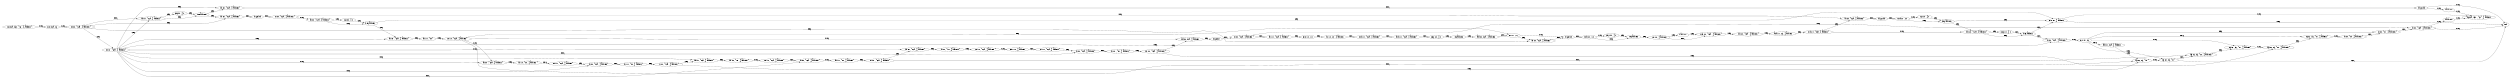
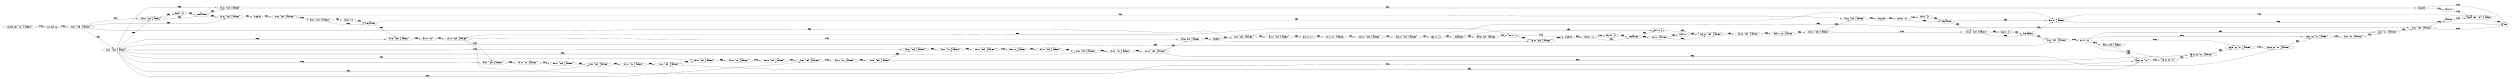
  digraph {
    rankdir=LR
    n1 [label="stp x29 , x30 , [ sp , #- address ]!"]
    n2 [label="mov x29 , sp"]
    n3 [label="str x0 , [ x29 , # address ]"]
    n4 [label="str x1 , [ x29 , # address ]"]
    n5 [label="ldr x0 , [ x29 , # address ]"]
    n6 [label="ldr x0 , [ x29 , # address ]"]
    n7 [label="ldr x0 , [ x29 , # address ]"]
    n8 [label="ldr x0 , [ x29 , # address ]"]
    n9 [label="ldr x0 , [ x29 , # address ]"]
    n10 [label="ldr x0 , [ x29 , # address ]"]
    n11 [label="ldr x0 , [ x29 , # address ]"]
    n12 [label="ldr x0 , [ x29 , # address ]"]
    n13 [label="ldr x0 , [ x29 , # address ]"]
    n14 [label="ldr x0 , [ x29 , # address ]"]
    n15 [label="ldr x0 , [ x29 , # address ]"]
    n16 [label="ldr x0 , [ x29 , # address ]"]
    n17 [label="cmp x0 , # 0"]
    n18 [label="b.ne address"]
    n19 [label="bl symbol"]
    n20 [label="bl symbol"]
    n21 [label="bl symbol"]
    n22 [label="ldr w0 , [ x0 ]"]
    n23 [label="ldr w0 , [ x0 , # address ]"]
    n24 [label="ldr w0 , [ x0 , # address ]"]
    n25 [label="ldr w0 , [ x0 , # address ]"]
    n26 [label="ldr w0 , [ x0 , # address ]"]
    n27 [label="ldr w0 , [ x0 , # address ]"]
    n28 [label="ldr w0 , [ x0 , # address ]"]
    n29 [label="mov x1 , x0"]
    n30 [label="str x0 , [ x29 , # address ]"]
    n31 [label=strb]
    n32 [label="b address"]
    n33 [label="ldr x0 , [ x29 , # address ]"]
    n34 [label="ldr x0 , [ x29 , # address ]"]
    n35 [label="cmp x0 , # 0"]
    n36 [label="b.eq address"]
    n37 [label="bl symbol"]
    n38 [label="mov x0 , # address"]
    n39 [label="ldp x29 , x30 , [ sp ] , # address"]
    n40 [label="str w0 , [ x29 , # address ]"]
    n41 [label="add x0 , x29 , # address"]
    n42 [label="mov x1 , x0"]
    n43 [label="ldp x2 , x3 , [ x0 ]"]
    n44 [label="bl symbol"]
    n45 [label="stp x2 , x3 , [ x1 ]"]
    n46 [label="str w0 , [ x29 , # address ]"]
    n47 [label="str w0 , [ x29 , # address ]"]
    n48 [label="str w0 , [ x29 , # address ]"]
    n49 [label="str w0 , [ x29 , # address ]"]
    n50 [label="ldp x2 , x3 , [ x0 , # address ]"]
    n51 [label="stp x2 , x3 , [ x1 , # address ]"]
    n52 [label="str w0 , [ x29 , # address ]"]
    n53 [label="mov w0 , # address"]
    n54 [label="str w0 , [ x29 , # address ]"]
    n55 [label="str w0 , [ x29 , # address ]"]
    n56 [label="ldp x2 , x3 , [ x0 , # address ]"]
    n57 [label="stp x2 , x3 , [ x1 , # address ]"]
    n58 [label="str x0 , [ x29 , # address ]"]
    n59 [label="ldr w0 , [ x29 , # address ]"]
    n60 [label="ldr x0 , [ x29 , # address ]"]
    n61 [label="mvn w0 , w0"]
    n62 [label="b address"]
    n63 [label="lsr w0 , w0 , # address"]
    n64 [label="strb w0 , [ x29 , # address ]"]
    n65 [label="ldrb w0 , [ x29 , # address ]"]
    n66 [label="cmp w0 , # 0"]
    n67 [label="b.eq address"]
+   n68 [label="mov w0 , # 0"]
    n69 [label="add x0 , x29 , # address"]
    n70 [label="strb w0 , [ x29 , # address ]"]
    n71 [label="ldrb w0 , [ x29 , # address ]"]
    n72 [label="and w0 , w5 , # address"]
    n73 [label="uxtb w0 , w0"]
    n74 [label="cmp w0 , # 0"]
    n75 [label="b.eq address"]
    n76 [label="mov w0 , # address"]
    n77 [label="b address"]
    n78 [label="ldrb w0 , [ x29 , # address ]"]
    n79 [label="cmp w0 , # 0"]
    n80 [label="b.eq address"]
    n81 [label="add x0 , x29 , # address"]
    n82 [label="str x0 , [ x1 , # address ]"]
    n83 [label="ldr x0 , [ x0 , # address ]"]
    n84 [label="strb w0 , [ x29 , # address ]"]
    n85 [label="uxtb w0 , w0"]
    n86 [label="cmp w0 , # 0"]
    n87 [label="b.eq address"]
    n1 -> n2 [label=DFG]
    n2 -> n3 [label=CFG]
    n3 -> n4 [label=CFG]
    n3 -> n5 [label=DFG]
    n3 -> n6 [label=DFG]
    n3 -> n7 [label=DFG]
    n4 -> n5 [label=CFG]
    n4 -> n8 [label=DFG]
    n4 -> n9 [label=DFG]
    n4 -> n10 [label=DFG]
    n4 -> n11 [label=DFG]
    n4 -> n12 [label=DFG]
    n4 -> n13 [label=DFG]
    n4 -> n14 [label=DFG]
    n4 -> n15 [label=DFG]
    n4 -> n16 [label=DFG]
    n5 -> n17 [label=CFG]
    n5 -> n18 [label=DFG]
    n6 -> n19 [label=DFG]
    n7 -> n20 [label=DFG]
    n8 -> n21 [label=DFG]
    n9 -> n22 [label=DFG]
    n10 -> n23 [label=DFG]
    n11 -> n24 [label=DFG]
    n12 -> n25 [label=DFG]
    n13 -> n26 [label=DFG]
    n14 -> n27 [label=DFG]
    n15 -> n28 [label=DFG]
    n16 -> n29 [label=DFG]
    n17 -> n18 [label=CFG]
    n18 -> n6 [label=CFG]
    n18 -> n8 [label=CFG]
    n19 -> n30 [label=DFG]
    n20 -> n73 [label=DFG]
    n21 -> n31 [label=DFG]
    n21 -> n32 [label=CFG]
    n22 -> n40 [label=DFG]
    n23 -> n46 [label=DFG]
    n24 -> n47 [label=DFG]
    n25 -> n48 [label=DFG]
    n26 -> n49 [label=DFG]
    n27 -> n52 [label=DFG]
    n28 -> n55 [label=DFG]
    n29 -> n45 [label=DFG]
    n29 -> n51 [label=DFG]
    n29 -> n57 [label=DFG]
    n29 -> n81 [label=CFG]
    n29 -> n82 [label=DFG]
    n30 -> n33 [label=DFG]
    n30 -> n34 [label=DFG]
    n32 -> n39 [label=CFG]
    n33 -> n35 [label=CFG]
    n33 -> n36 [label=DFG]
    n34 -> n37 [label=DFG]
    n35 -> n36 [label=CFG]
    n36 -> n9 [label=CFG]
    n36 -> n38 [label=CFG]
    n37 -> n85 [label=DFG]
    n38 -> n31 [label=DFG]
    n38 -> n39 [label=CFG]
-   n45 -> n31 [label=CFG]
+   n39 -> n31 [label=CFG]
    n40 -> n10 [label=CFG]
    n40 -> n41 [label=DFG]
    n40 -> n42 [label=DFG]
    n40 -> n43 [label=DFG]
    n41 -> n44 [label=DFG]
    n42 -> n7 [label=CFG]
    n42 -> n20 [label=DFG]
    n43 -> n45 [label=DFG]
    n44 -> n58 [label=DFG]
    n45 -> n50 [label=CFG]
    n46 -> n11 [label=CFG]
    n47 -> n12 [label=CFG]
    n47 -> n43 [label=DFG]
    n48 -> n13 [label=CFG]
    n49 -> n14 [label=CFG]
    n49 -> n50 [label=DFG]
    n50 -> n51 [label=DFG]
    n51 -> n56 [label=CFG]
    n52 -> n53 [label=CFG]
    n53 -> n54 [label=CFG]
    n54 -> n15 [label=CFG]
    n55 -> n41 [label=CFG]
    n55 -> n56 [label=DFG]
    n56 -> n57 [label=DFG]
    n57 -> n83 [label=CFG]
    n58 -> n59 [label=CFG]
    n58 -> n60 [label=DFG]
    n59 -> n61 [label=DFG]
    n60 -> n31 [label=DFG]
    n60 -> n62 [label=CFG]
    n61 -> n63 [label=DFG]
    n62 -> n39 [label=CFG]
    n63 -> n64 [label=CFG]
    n64 -> n65 [label=CFG]
    n65 -> n66 [label=CFG]
    n66 -> n67 [label=CFG]
+   n67 -> n68 [label=CFG]
    n67 -> n69 [label=CFG]
+   n68 -> n70 [label=DFG]
    n69 -> n42 [label=CFG]
    n70 -> n71 [label=DFG]
    n71 -> n72 [label=DFG]
    n72 -> n84 [label=DFG]
    n73 -> n74 [label=CFG]
    n73 -> n75 [label=DFG]
    n74 -> n75 [label=CFG]
+   n75 -> n68 [label=CFG]
    n75 -> n76 [label=CFG]
    n76 -> n70 [label=DFG]
    n76 -> n77 [label=CFG]
    n77 -> n70 [label=CFG]
    n78 -> n79 [label=CFG]
    n78 -> n80 [label=DFG]
    n79 -> n80 [label=CFG]
    n80 -> n16 [label=CFG]
    n80 -> n38 [label=CFG]
    n81 -> n43 [label=CFG]
    n82 -> n60 [label=CFG]
    n83 -> n82 [label=CFG]
    n84 -> n34 [label=CFG]
    n84 -> n78 [label=DFG]
    n85 -> n86 [label=CFG]
    n85 -> n87 [label=DFG]
    n86 -> n87 [label=CFG]
    n87 -> n38 [label=CFG]
    n87 -> n78 [label=CFG]
  }
